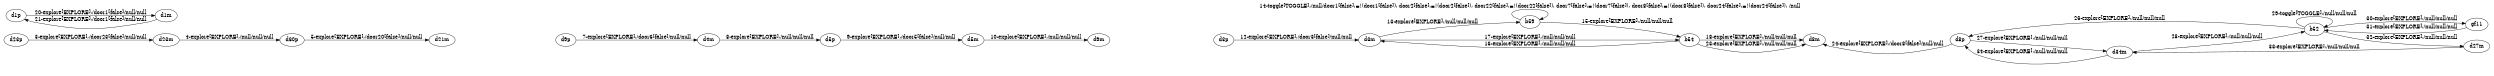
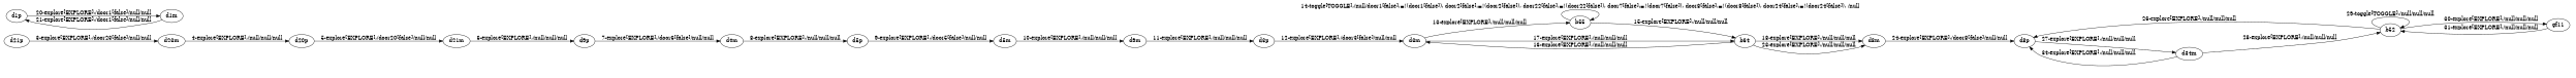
  digraph {
    rankdir=LR
-   d23p
+   d23p [label=d21p]
    d23m
-   d20p [label=d60p]
+   d20p
    n4 [label=d21m]
    n5 [label=d9p]
    n6 [label=d4m]
    d5p
    d5m
    d9m
    d3p
    d3m
-   b55 [label=b59]
-   b54
+   b55
+   b54 [label=b64]
    d8m
    d8p
    d1p
    d1m
    d34m
    b52
    gf11
-   d27m
    d23p -> d23m [label="3-explore[EXPLORE];/door23[false]/null/null"]
    d23m -> d20p [label="4-explore[EXPLORE];/null/null/null"]
    d20p -> n4 [label="5-explore[EXPLORE];/door20[false]/null/null"]
+   n4 -> n5 [label="6-explore[EXPLORE];/null/null/null"]
    n5 -> n6 [label="7-explore[EXPLORE];/door6[false]/null/null"]
    n6 -> d5p [label="8-explore[EXPLORE];/null/null/null"]
    d5p -> d5m [label="9-explore[EXPLORE];/door5[false]/null/null"]
    d5m -> d9m [label="10-explore[EXPLORE];/null/null/null"]
+   d9m -> d3p [label="11-explore[EXPLORE];/null/null/null"]
    d3p -> d3m [label="12-explore[EXPLORE];/door3[false]/null/null"]
    d3m -> b55 [label="13-explore[EXPLORE];/null/null/null"]
    d3m -> b54 [label="17-explore[EXPLORE];/null/null/null"]
    b55 -> b55 [label="14-toggle[TOGGLE];/null/door1[false]:=!(door1[false]); door2[false]:=!(door2[false]); door22[false]:=!(door22[false]); door7[false]:=!(door7[false]); door8[false]:=!(door8[false]); door24[false]:=!(door24[false]); /null"]
    b55 -> b54 [label="15-explore[EXPLORE];/null/null/null"]
    b54 -> d3m [label="16-explore[EXPLORE];/null/null/null"]
    b54 -> d8m [label="18-explore[EXPLORE];/null/null/null"]
    b54 -> d8m [label="23-explore[EXPLORE];/null/null/null"]
-   d8p -> d8m [label="24-explore[EXPLORE];/door8[false]/null/null"]
+   d8m -> d8p [label="24-explore[EXPLORE];/door8[false]/null/null"]
    d8p -> d34m [label="27-explore[EXPLORE];/null/null/null"]
    d1p -> d1m [label="20-explore[EXPLORE];/door1[false]/null/null"]
    d1m -> d1p [label="21-explore[EXPLORE];/door1[false]/null/null"]
    d34m -> d8p [label="34-explore[EXPLORE];/null/null/null"]
    d34m -> b52 [label="28-explore[EXPLORE];/null/null/null"]
    b52 -> d8p [label="26-explore[EXPLORE];/null/null/null"]
    b52 -> b52 [label="29-toggle[TOGGLE];/null/null/null"]
    b52 -> gf11 [label="30-explore[EXPLORE];/null/null/null"]
-   b52 -> d27m [label="32-explore[EXPLORE];/null/null/null"]
    gf11 -> b52 [label="31-explore[EXPLORE];/null/null/null"]
-   d27m -> d34m [label="33-explore[EXPLORE];/null/null/null"]
  }
